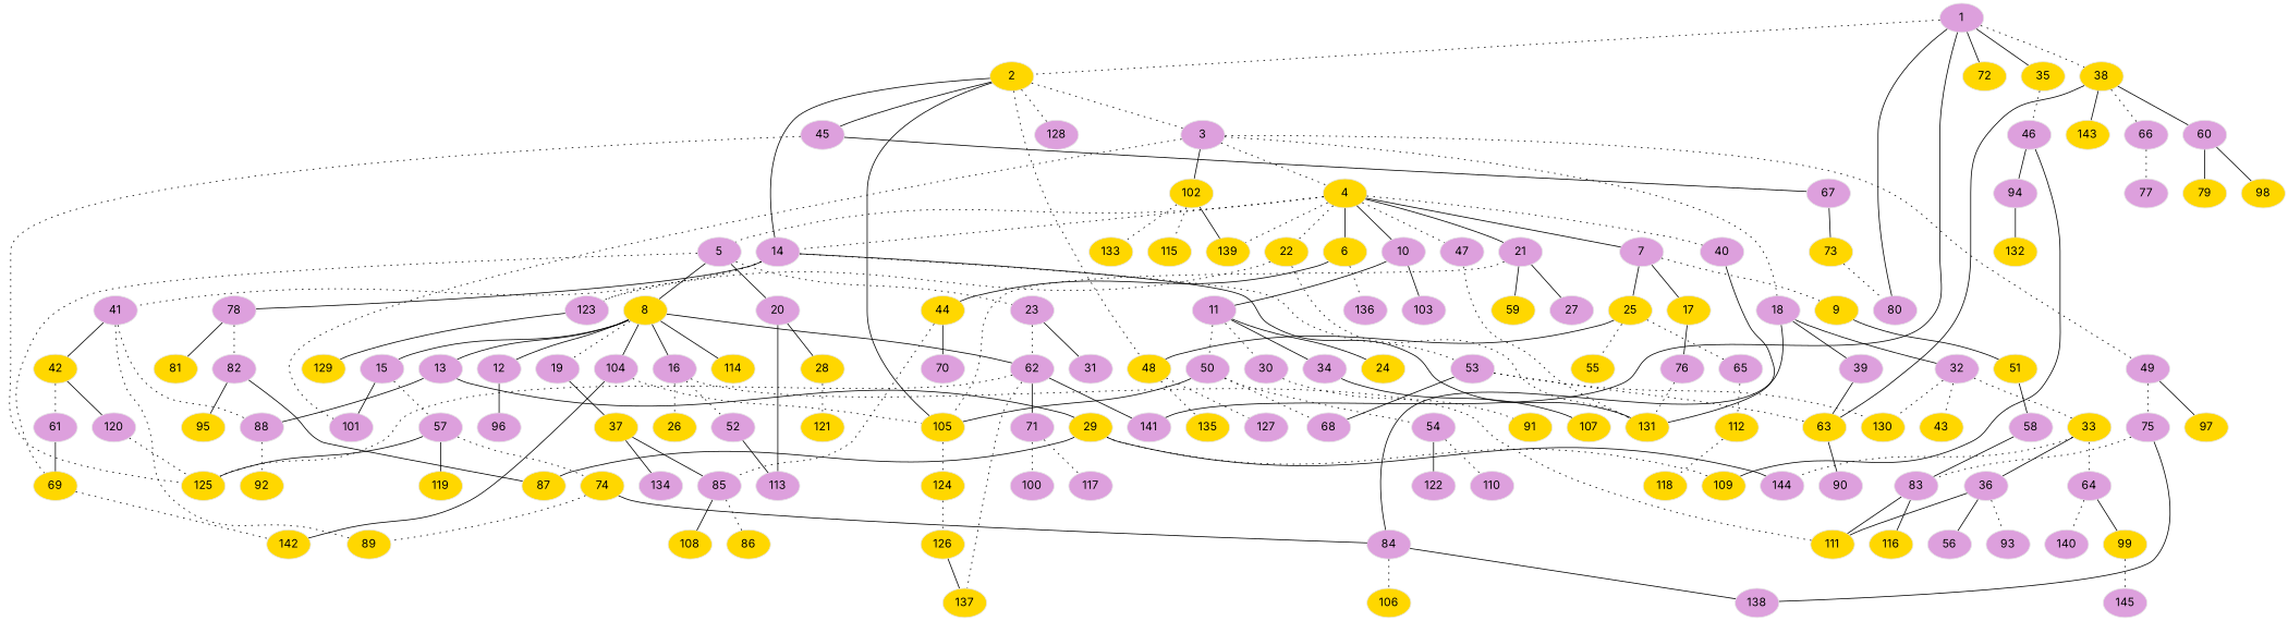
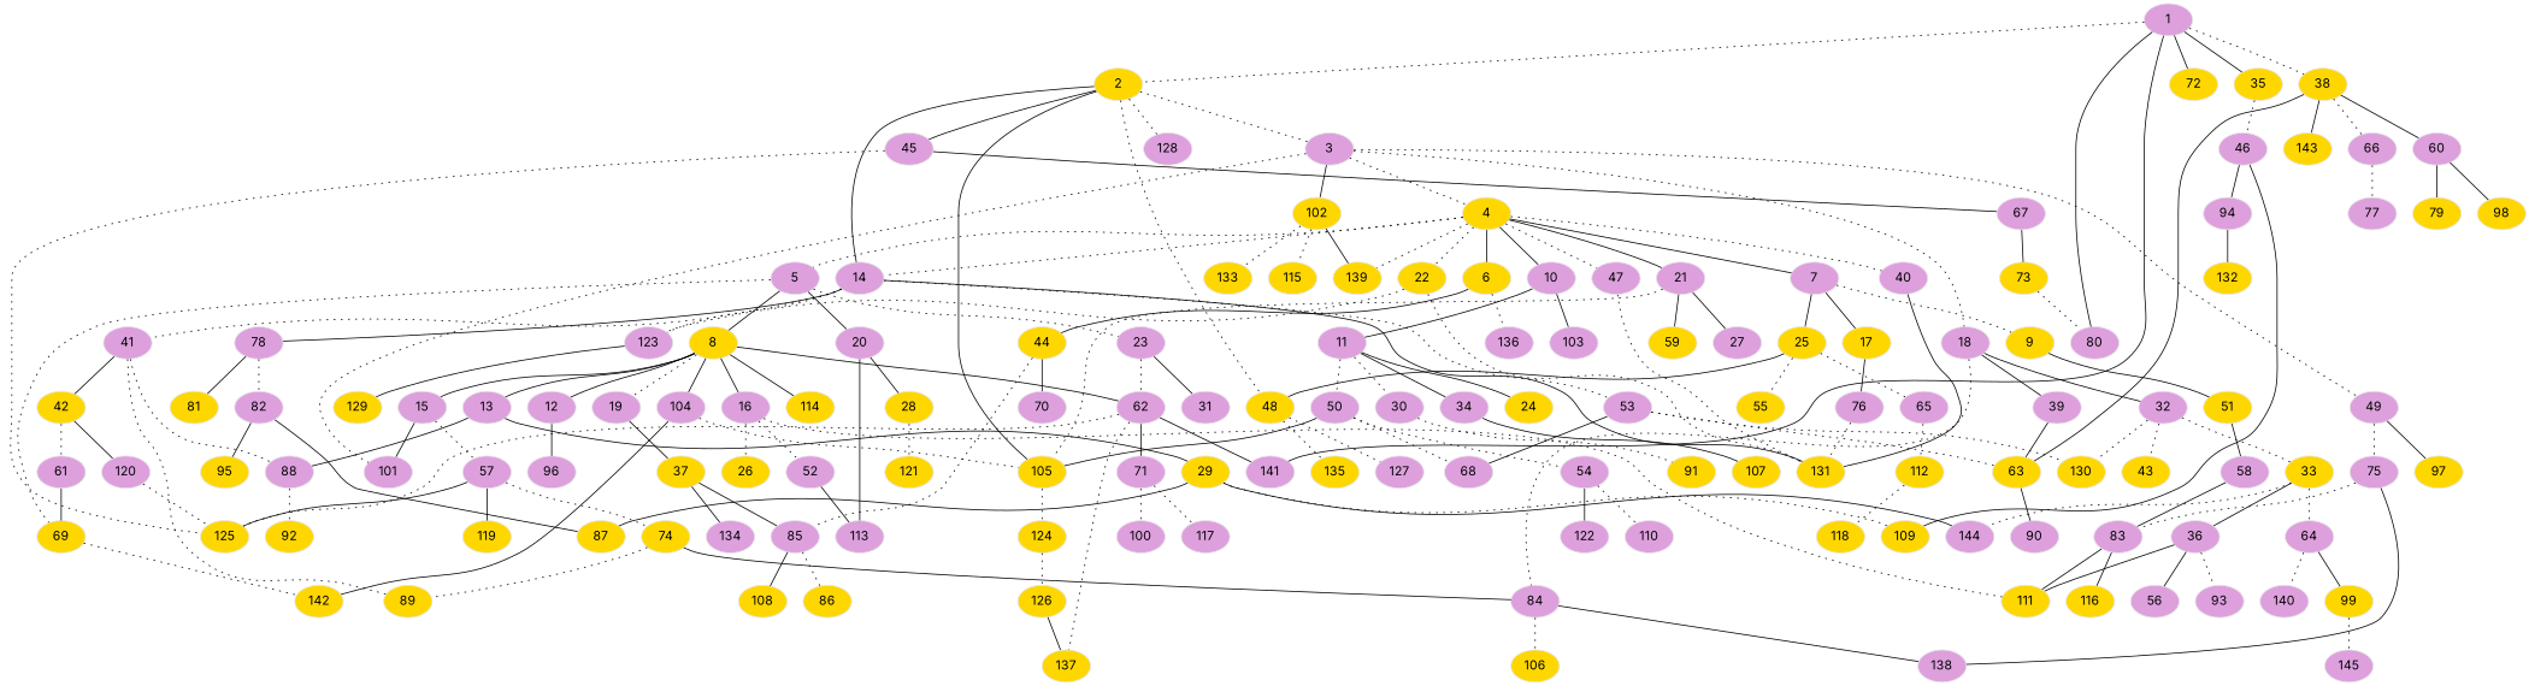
  graph {
    fontname=Inter
    node [color=gray90 fillcolor=plum fontname=Inter style=filled]
    edge [fontname=Inter style=solid]
    2 [fillcolor=gold]
    1
    35 [fillcolor=gold]
    38 [fillcolor=gold]
    72 [fillcolor=gold]
    80
    141
    3
    14
    45
    48 [fillcolor=gold]
    105 [fillcolor=gold]
    128
    46
    60
    63 [fillcolor=gold]
    66
    143 [fillcolor=gold]
    4 [fillcolor=gold]
    18
    49
    101
    102 [fillcolor=gold]
    41
    53
    78
    123
    131 [fillcolor=gold]
    67
    125 [fillcolor=gold]
    127
    135 [fillcolor=gold]
    124 [fillcolor=gold]
    5
    6 [fillcolor=gold]
    7
    10
    21
    22 [fillcolor=gold]
    40
    47
    139 [fillcolor=gold]
    32
    39
    84
    75
    97 [fillcolor=gold]
    115 [fillcolor=gold]
    133 [fillcolor=gold]
    8 [fillcolor=gold]
    20
    23
    69 [fillcolor=gold]
    44 [fillcolor=gold]
    136
    9 [fillcolor=gold]
    17 [fillcolor=gold]
    25 [fillcolor=gold]
    11
    103
    27
    59 [fillcolor=gold]
    12
    13
    15
    16
    19
    62
    104
    114 [fillcolor=gold]
    28 [fillcolor=gold]
    113
    31
    142 [fillcolor=gold]
    85
    70
    51 [fillcolor=gold]
    76
    55 [fillcolor=gold]
    65
    96
    29 [fillcolor=gold]
    88
    57
    26 [fillcolor=gold]
    52
    111 [fillcolor=gold]
    37 [fillcolor=gold]
    71
    137 [fillcolor=gold]
    58
    24 [fillcolor=gold]
    30
    34
    50
    91 [fillcolor=gold]
    107 [fillcolor=gold]
    54
    68
    87 [fillcolor=gold]
    109 [fillcolor=gold]
    144
    92 [fillcolor=gold]
    42 [fillcolor=gold]
    89 [fillcolor=gold]
    130 [fillcolor=gold]
    81 [fillcolor=gold]
    82
    129 [fillcolor=gold]
    74 [fillcolor=gold]
    119 [fillcolor=gold]
    33 [fillcolor=gold]
    43 [fillcolor=gold]
    138
    106 [fillcolor=gold]
    134
    121 [fillcolor=gold]
    112 [fillcolor=gold]
    36
    64
    56
    93
    99 [fillcolor=gold]
    140
    94
    86 [fillcolor=gold]
    108 [fillcolor=gold]
    79 [fillcolor=gold]
    98 [fillcolor=gold]
    90
    77
    61
    120
    73 [fillcolor=gold]
    132 [fillcolor=gold]
    83
    110
    122
    116 [fillcolor=gold]
    100
    117
    145
    118 [fillcolor=gold]
    95 [fillcolor=gold]
    126 [fillcolor=gold]
    2 -- 3 [style=dotted]
    2 -- 14
    2 -- 45
    2 -- 48 [style=dotted]
    2 -- 105
    2 -- 128 [style=dotted]
    1 -- 2 [style=dotted]
    1 -- 35
    1 -- 38 [style=dotted]
    1 -- 72
    1 -- 80
    1 -- 141
    35 -- 46 [style=dotted]
    38 -- 60
    38 -- 63
    38 -- 66 [style=dotted]
    38 -- 143
    3 -- 4 [style=dotted]
    3 -- 18 [style=dotted]
    3 -- 49 [style=dotted]
    3 -- 101 [style=dotted]
    3 -- 102
    14 -- 41 [style=dotted]
    14 -- 53 [style=dotted]
    14 -- 78
    14 -- 123 [style=dotted]
    14 -- 131
    45 -- 67
    45 -- 125 [style=dotted]
    48 -- 127 [style=dotted]
    48 -- 135 [style=dotted]
    105 -- 124 [style=dotted]
    46 -- 109
    46 -- 94
    60 -- 79
    60 -- 98
    63 -- 90
    66 -- 77 [style=dotted]
    4 -- 14 [style=dotted]
    4 -- 5 [style=dotted]
    4 -- 6
    4 -- 7
    4 -- 10
    4 -- 21
    4 -- 22 [style=dotted]
    4 -- 40 [style=dotted]
    4 -- 47 [style=dotted]
    4 -- 139 [style=dotted]
    18 -- 32
    18 -- 39
-   18 -- 84
+   18 -- 84 [style=dotted]
    49 -- 75 [style=dotted]
    49 -- 97
    102 -- 139
    102 -- 115 [style=dotted]
    102 -- 133 [style=dotted]
    41 -- 88 [style=dotted]
    41 -- 42
    41 -- 89 [style=dotted]
    53 -- 63 [style=dotted]
    53 -- 68
    53 -- 130 [style=dotted]
    78 -- 81
    78 -- 82 [style=dotted]
    123 -- 129
    67 -- 73
    124 -- 126 [style=dotted]
    5 -- 8
    5 -- 20
    5 -- 23 [style=dotted]
    5 -- 69 [style=dotted]
    6 -- 44
    6 -- 136 [style=dotted]
    7 -- 9 [style=dotted]
    7 -- 17
    7 -- 25
    10 -- 11
    10 -- 103
    21 -- 105 [style=dotted]
    21 -- 27
    21 -- 59
    22 -- 123 [style=dotted]
    22 -- 131 [style=dotted]
    40 -- 131
    47 -- 131 [style=dotted]
    32 -- 130 [style=dotted]
    32 -- 33 [style=dotted]
    32 -- 43 [style=dotted]
    39 -- 63
    84 -- 138
    84 -- 106 [style=dotted]
    75 -- 138
    75 -- 83 [style=dotted]
    8 -- 12
    8 -- 13
    8 -- 15
    8 -- 16
    8 -- 19 [style=dotted]
    8 -- 62
    8 -- 104
    8 -- 114
    20 -- 28
    20 -- 113
    23 -- 62 [style=dotted]
    23 -- 31
    69 -- 142 [style=dotted]
    44 -- 85 [style=dotted]
    44 -- 70
    9 -- 51
    17 -- 76
    25 -- 48
    25 -- 55 [style=dotted]
    25 -- 65 [style=dotted]
    11 -- 24
    11 -- 30 [style=dotted]
    11 -- 34
    11 -- 50 [style=dotted]
    12 -- 96
    13 -- 29
    13 -- 88
    15 -- 101
    15 -- 57 [style=dotted]
    16 -- 26 [style=dotted]
    16 -- 52 [style=dotted]
    16 -- 111 [style=dotted]
    19 -- 37
    62 -- 141
    62 -- 125 [style=dotted]
    62 -- 71
    62 -- 137 [style=dotted]
    104 -- 105 [style=dotted]
    104 -- 142
    28 -- 121 [style=dotted]
    85 -- 86 [style=dotted]
    85 -- 108
    51 -- 58
    76 -- 131 [style=dotted]
    65 -- 112 [style=dotted]
    29 -- 87
    29 -- 109 [style=dotted]
    29 -- 144
    88 -- 92 [style=dotted]
    57 -- 125
    57 -- 74 [style=dotted]
    57 -- 119
    52 -- 113
    37 -- 85
    37 -- 134
    71 -- 100 [style=dotted]
    71 -- 117 [style=dotted]
    58 -- 83
    30 -- 91 [style=dotted]
    34 -- 107
    50 -- 105
    50 -- 54 [style=dotted]
    50 -- 68 [style=dotted]
    54 -- 110 [style=dotted]
    54 -- 122
    42 -- 61 [style=dotted]
    42 -- 120
    82 -- 87
    82 -- 95
    74 -- 84
    74 -- 89 [style=dotted]
    33 -- 144 [style=dotted]
    33 -- 36
    33 -- 64 [style=dotted]
    112 -- 118 [style=dotted]
    36 -- 111
    36 -- 56
    36 -- 93 [style=dotted]
    64 -- 99
    64 -- 140 [style=dotted]
    99 -- 145 [style=dotted]
    94 -- 132
    61 -- 69
    120 -- 125 [style=dotted]
    73 -- 80 [style=dotted]
    83 -- 111
    83 -- 116
    126 -- 137
  }
